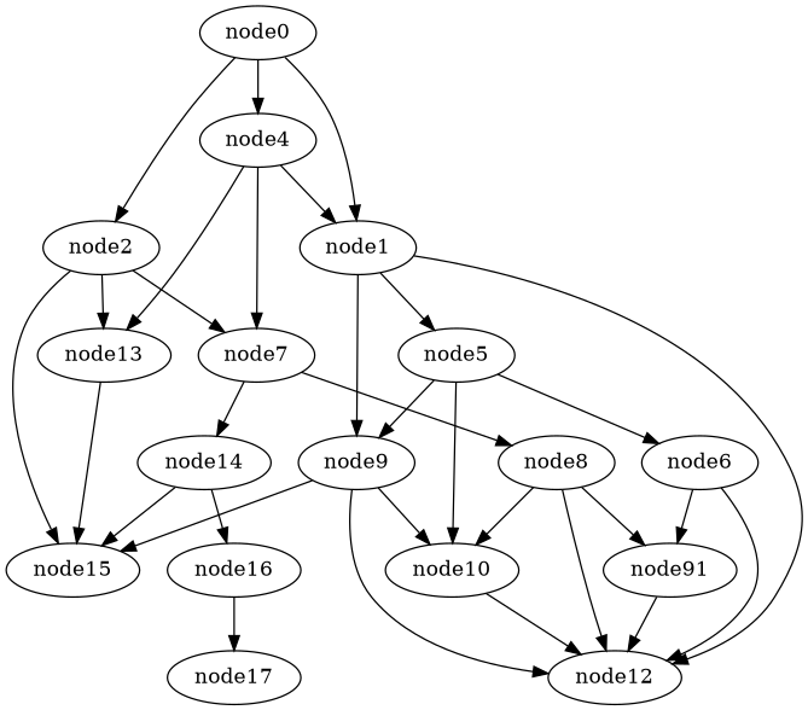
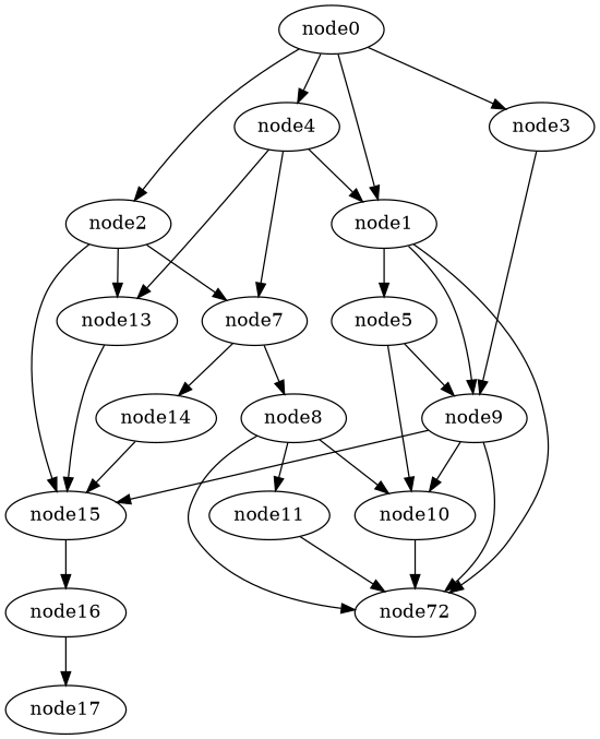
  digraph {
    node16
    node17
    node15
    node14
    node13
-   node11 [label=node91]
-   node12
+   node11
+   node12 [label=node72]
    node10
    node9
    node8
    node7
-   node6
    node5
    node4
    node1
+   node3
    node2
    node0
    node16 -> node17
-   node14 -> node16
+   node15 -> node16
    node14 -> node15
    node13 -> node15
    node11 -> node12
    node10 -> node12
    node9 -> node15
    node9 -> node12
    node9 -> node10
    node8 -> node11
    node8 -> node12
    node8 -> node10
    node7 -> node14
    node7 -> node8
-   node6 -> node11
-   node6 -> node12
    node5 -> node10
    node5 -> node9
-   node5 -> node6
    node4 -> node13
    node4 -> node7
    node4 -> node1
    node1 -> node12
    node1 -> node9
    node1 -> node5
+   node3 -> node9
    node2 -> node15
    node2 -> node13
    node2 -> node7
    node0 -> node4
    node0 -> node1
+   node0 -> node3
    node0 -> node2
  }
